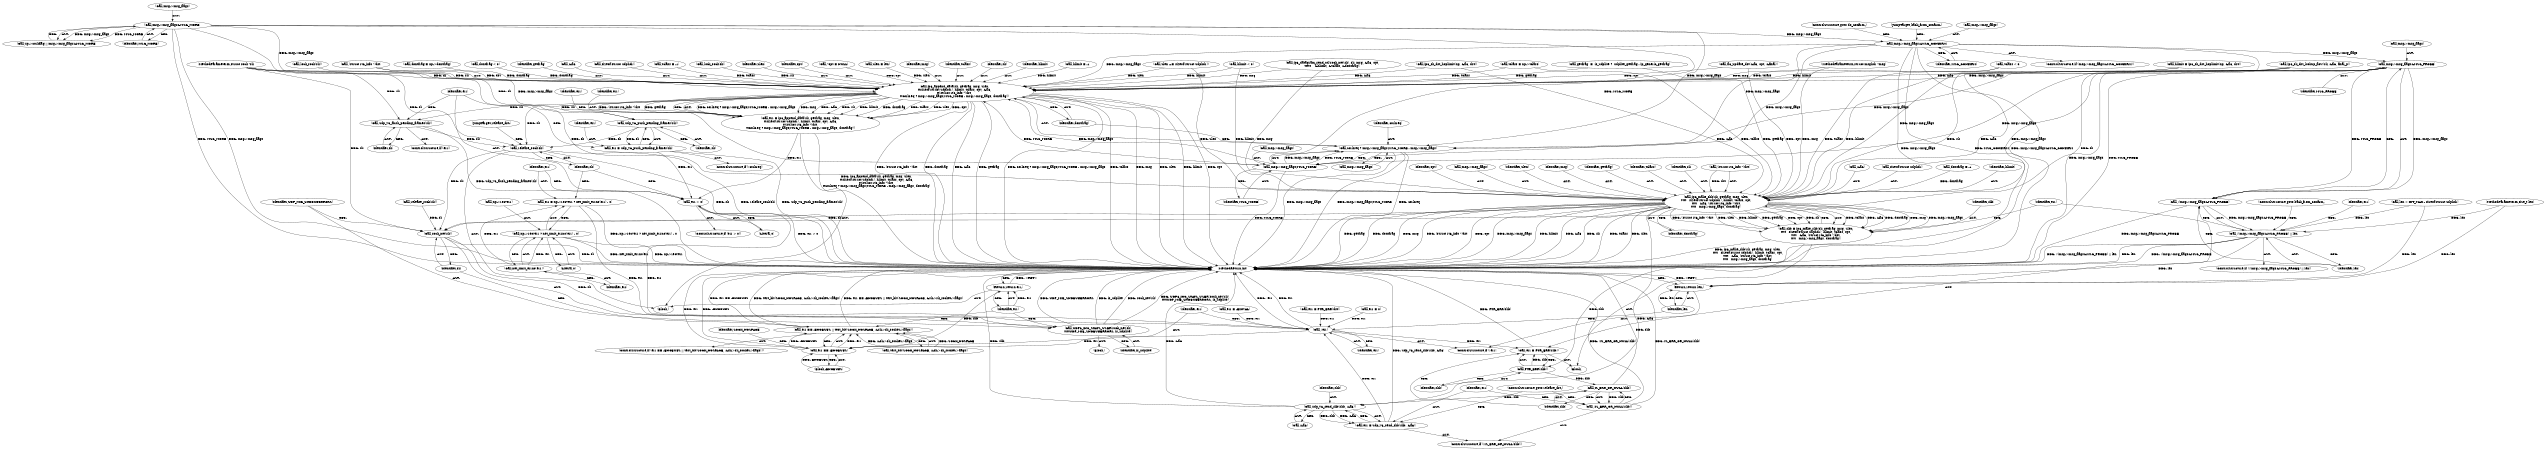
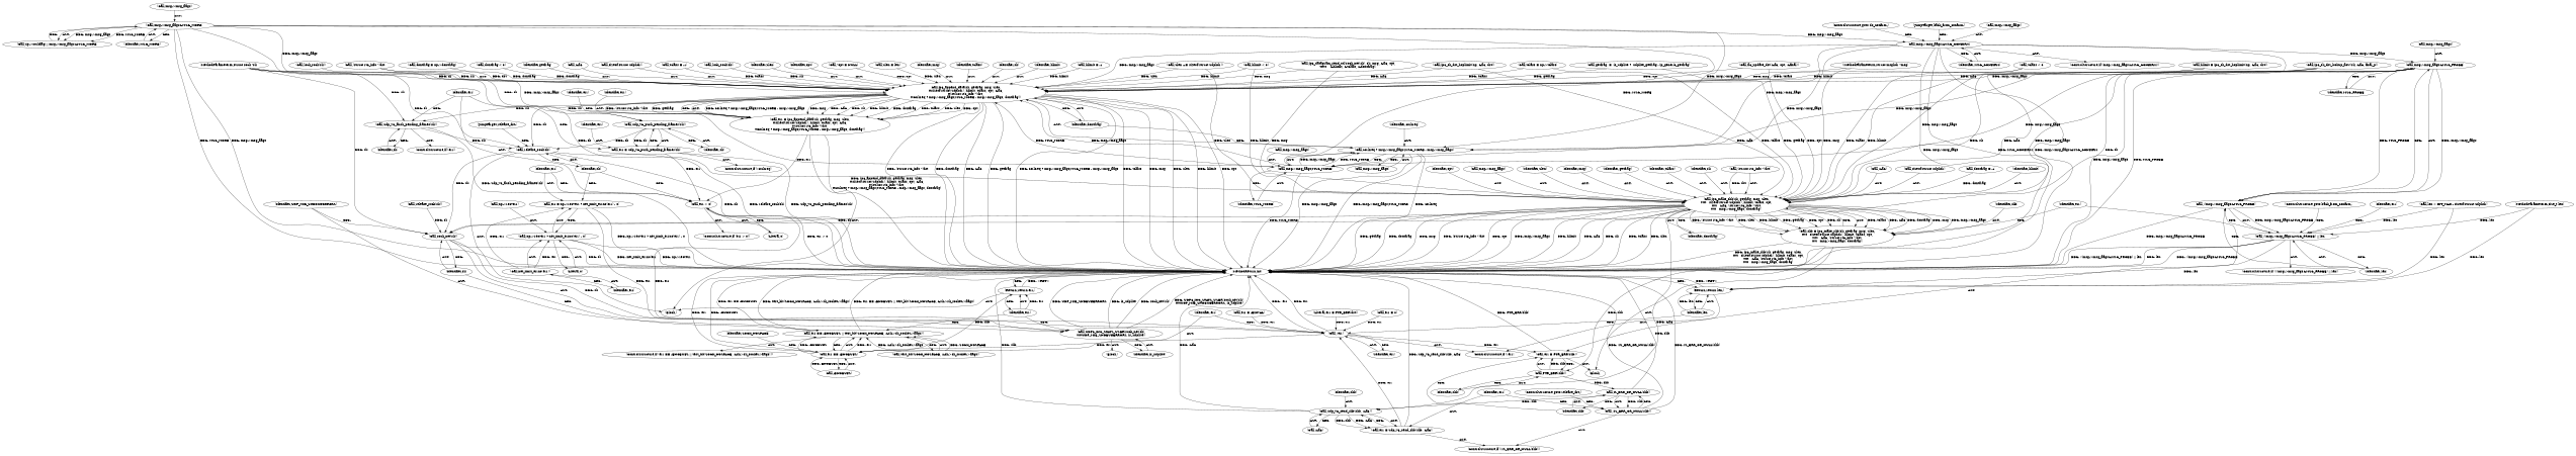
  digraph {
    n1 [label="(Call,msg->msg_flags&MSG_PROBE)"]
    n2 [label="(Call,ip6_make_skb(sk, getfrag, msg, ulen,\n\t\t\t\t   sizeof(struct udphdr), hlimit, tclass, opt,\n\t\t\t\t   &fl6, (struct rt6_info *)dst,\n\t\t\t\t   msg->msg_flags, dontfrag))"]
    n3 [label="(Call,ip6_append_data(sk, getfrag, msg, ulen,\n\t\tsizeof(struct udphdr), hlimit, tclass, opt, &fl6,\n\t\t(struct rt6_info *)dst,\n\t\tcorkreq ? msg->msg_flags|MSG_MORE : msg->msg_flags, dontfrag))"]
    n4 [label="(Call,msg->msg_flags|MSG_MORE)"]
    n5 [label="(Call,corkreq ? msg->msg_flags|MSG_MORE : msg->msg_flags)"]
    n6 [label="(Call,!(msg->msg_flags&MSG_PROBE))"]
    n7 [label="(Identifier,MSG_PROBE)"]
    n8 [label="(MethodReturn,int)"]
    n9 [label="(Call,skb = ip6_make_skb(sk, getfrag, msg, ulen,\n\t\t\t\t   sizeof(struct udphdr), hlimit, tclass, opt,\n\t\t\t\t   &fl6, (struct rt6_info *)dst,\n\t\t\t\t   msg->msg_flags, dontfrag))"]
    n10 [label="(Call,udp_v6_send_skb(skb, &fl6))"]
    n11 [label="(Call,sock_net(sk))"]
    n12 [label="(Identifier,dontfrag)"]
    n13 [label="(Call,err = ip6_append_data(sk, getfrag, msg, ulen,\n\t\tsizeof(struct udphdr), hlimit, tclass, opt, &fl6,\n\t\t(struct rt6_info *)dst,\n\t\tcorkreq ? msg->msg_flags|MSG_MORE : msg->msg_flags, dontfrag))"]
    n14 [label="(Call,udp_v6_flush_pending_frames(sk))"]
    n15 [label="(Call,release_sock(sk))"]
    n16 [label="(Call,udp_v6_push_pending_frames(sk))"]
    n17 [label="(Identifier,dontfrag)"]
    n18 [label="(Identifier,MSG_MORE)"]
    n19 [label="(Call,msg->msg_flags)"]
    n20 [label="(Call,!(msg->msg_flags&MSG_PROBE) || len)"]
    n21 [label="(Return,return err;)"]
    n22 [label="(Return,return len;)"]
    n23 [label="(Call,msg->msg_flags&MSG_CONFIRM)"]
    n24 [label="(Identifier,MSG_CONFIRM)"]
    n25 [label="(ControlStructure,if (msg->msg_flags&MSG_CONFIRM))"]
    n26 [label="(Call,msg->msg_flags&MSG_MORE)"]
    n27 [label="(Call,up->corkflag || msg->msg_flags&MSG_MORE)"]
    n28 [label="(Identifier,MSG_MORE)"]
    n29 [label="(Call,PTR_ERR(skb))"]
    n30 [label="(Block,)"]
    n31 [label="(Call,err = udp_v6_send_skb(skb, &fl6))"]
    n32 [label="(Call,&fl6)"]
    n33 [label="(Call,UDP6_INC_STATS_USER(sock_net(sk),\n\t\t\t\tUDP_MIB_SNDBUFERRORS, is_udplite))"]
    n34 [label="(Identifier,sk)"]
    n35 [label="(Call,err = PTR_ERR(skb))"]
    n36 [label="(Call,IS_ERR_OR_NULL(skb))"]
    n37 [label="(Identifier,skb)"]
    n38 [label="(Call,!IS_ERR_OR_NULL(skb))"]
    n39 [label="(Identifier,skb)"]
    n40 [label="(Call,!err)"]
    n41 [label="(Call,err == -ENOBUFS)"]
    n42 [label="(ControlStructure,if (!err))"]
    n43 [label="(Identifier,err)"]
    n44 [label="(Call,err == -ENOBUFS || test_bit(SOCK_NOSPACE, &sk->sk_socket->flags))"]
-   n45 [label="(Block,-ENOBUFS)"]
+   n45 [label="(Call,-ENOBUFS)"]
    n46 [label="(Call,test_bit(SOCK_NOSPACE, &sk->sk_socket->flags))"]
    n47 [label="(ControlStructure,if (err == -ENOBUFS || test_bit(SOCK_NOSPACE, &sk->sk_socket->flags)))"]
    n48 [label="(Block,)"]
    n49 [label="(Identifier,err)"]
    n50 [label="(ControlStructure,if (!IS_ERR_OR_NULL(skb)))"]
    n51 [label="(Identifier,is_udplite)"]
    n52 [label="(Block,)"]
    n53 [label="(Call,err > 0)"]
    n54 [label="(ControlStructure,if (err))"]
    n55 [label="(Identifier,sk)"]
    n56 [label="(Identifier,sk)"]
    n57 [label="(Call,err = udp_v6_push_pending_frames(sk))"]
    n58 [label="(Identifier,sk)"]
    n59 [label="(Literal,0)"]
    n60 [label="(ControlStructure,if (err > 0))"]
    n61 [label="(Call,net_xmit_errno(err))"]
    n62 [label="(Call,err = np->recverr ? net_xmit_errno(err) : 0)"]
    n63 [label="(Call,np->recverr ? net_xmit_errno(err) : 0)"]
    n64 [label="(Identifier,err)"]
    n65 [label="(Literal,0)"]
    n66 [label="(ControlStructure,if (!corkreq))"]
    n67 [label="(ControlStructure,if (!(msg->msg_flags&MSG_PROBE) || len))"]
    n68 [label="(Identifier,len)"]
    n69 [label="(Identifier,len)"]
    n70 [label="(Call,&fl6)"]
    n71 [label="(Identifier,err)"]
    n72 [label="(Call,tclass = np->tclass)"]
    n73 [label="(Identifier,msg)"]
    n74 [label="(Call,msg->msg_flags)"]
    n75 [label="(Call,sizeof(struct udphdr))"]
    n76 [label="(Identifier,tclass)"]
    n77 [label="(Call,msg->msg_flags)"]
    n78 [label="(Call,hlimit = -1)"]
    n79 [label="(Call,lock_sock(sk))"]
    n80 [label="(Call,hlimit < 0)"]
    n81 [label="(Call,*opt = NULL)"]
    n82 [label="(Identifier,skb)"]
    n83 [label="(Call,dontfrag = -1)"]
    n84 [label="(MethodParameterIn,size_t len)"]
    n85 [label="(Call,ip6_datagram_send_ctl(sock_net(sk), sk, msg, &fl6, opt,\n\t\t\t\t\t    &hlimit, &tclass, &dontfrag))"]
    n86 [label="(MethodParameterIn,struct sock *sk)"]
    n87 [label="(Call,(struct rt6_info *)dst)"]
    n88 [label="(Identifier,hlimit)"]
    n89 [label="(Identifier,opt)"]
    n90 [label="(ControlStructure,goto do_confirm;)"]
    n91 [label="(Identifier,err)"]
    n92 [label="(Call,msg->msg_flags)"]
    n93 [label="(Call,ip6_sk_dst_hoplimit(np, &fl6, dst))"]
    n94 [label="(Identifier,UDP_MIB_SNDBUFERRORS)"]
    n95 [label="(Call,release_sock(sk))"]
    n96 [label="(Identifier,ulen)"]
    n97 [label="(Identifier,msg)"]
    n98 [label="(Call,ulen = len)"]
    n99 [label="(Call,msg->msg_flags)"]
    n100 [label="(Call,fl6_update_dst(&fl6, opt, &final))"]
    n101 [label="(MethodParameterIn,struct msghdr *msg)"]
    n102 [label="(Call,ip6_sk_dst_lookup_flow(sk, &fl6, final_p))"]
    n103 [label="(Identifier,getfrag)"]
    n104 [label="(Identifier,sk)"]
    n105 [label="(Identifier,hlimit)"]
    n106 [label="(JumpTarget,back_from_confirm:)"]
    n107 [label="(Identifier,tclass)"]
    n108 [label="(Call,ulen += sizeof(struct udphdr))"]
    n109 [label="(Call,getfrag  =  is_udplite ?  udplite_getfrag : ip_generic_getfrag)"]
    n110 [label="(Call,tclass < 0)"]
    n111 [label="(Call,dontfrag = np->dontfrag)"]
    n112 [label="(Identifier,err)"]
    n113 [label="(Call,msg->msg_flags)"]
-   n114 [label="(Call,err = PTR_ERR(dst))"]
+   n114 [label="(Literal,err = PTR_ERR(dst))"]
    n115 [label="(Identifier,skb)"]
    n116 [label="(Identifier,err)"]
    n117 [label="(Call,err = 0)"]
    n118 [label="(Identifier,SOCK_NOSPACE)"]
    n119 [label="(Call,err = -EINVAL)"]
    n120 [label="(Call,np->recverr)"]
    n121 [label="(Call,dontfrag < 0)"]
    n122 [label="(Identifier,getfrag)"]
    n123 [label="(JumpTarget,release_dst:)"]
    n124 [label="(Identifier,err)"]
    n125 [label="(Call,&fl6)"]
    n126 [label="(ControlStructure,goto back_from_confirm;)"]
    n127 [label="(Identifier,corkreq)"]
    n128 [label="(Call,sizeof(struct udphdr))"]
    n129 [label="(Identifier,err)"]
    n130 [label="(Identifier,sk)"]
    n131 [label="(Call,hlimit = ip6_sk_dst_hoplimit(np, &fl6, dst))"]
    n132 [label="(Call,len > INT_MAX - sizeof(struct udphdr))"]
    n133 [label="(Call,tclass = -1)"]
    n134 [label="(ControlStructure,goto release_dst;)"]
    n135 [label="(Identifier,err)"]
    n136 [label="(Identifier,err)"]
    n137 [label="(Call,(struct rt6_info *)dst)"]
    n138 [label="(Call,lock_sock(sk))"]
    n139 [label="(Identifier,ulen)"]
    n140 [label="(Identifier,err)"]
    n141 [label="(Identifier,opt)"]
    n1 -> n2 [label="DDG: msg->msg_flags"]
    n1 -> n3 [label="DDG: msg->msg_flags"]
    n1 -> n4 [label="DDG: msg->msg_flags"]
    n1 -> n5 [label="DDG: msg->msg_flags"]
    n1 -> n6 [label="AST: "]
    n1 -> n6 [label="DDG: msg->msg_flags"]
    n1 -> n6 [label="DDG: MSG_PROBE"]
+   n1 -> n7 [label="CFG: "]
    n1 -> n8 [label="DDG: msg->msg_flags"]
    n1 -> n8 [label="DDG: MSG_PROBE"]
    n2 -> n8 [label="DDG: tclass"]
    n2 -> n8 [label="DDG: ulen"]
    n2 -> n8 [label="DDG: getfrag"]
    n2 -> n8 [label="DDG: dontfrag"]
    n2 -> n8 [label="DDG: msg"]
    n2 -> n8 [label="DDG: (struct rt6_info *)dst"]
    n2 -> n8 [label="DDG: opt"]
    n2 -> n8 [label="DDG: msg->msg_flags"]
    n2 -> n8 [label="DDG: hlimit"]
    n2 -> n8 [label="DDG: &fl6"]
    n2 -> n8 [label="DDG: sk"]
    n2 -> n9 [label="AST: "]
    n2 -> n9 [label="DDG: tclass"]
    n2 -> n9 [label="DDG: &fl6"]
    n2 -> n9 [label="DDG: dontfrag"]
    n2 -> n9 [label="DDG: msg"]
    n2 -> n9 [label="DDG: msg->msg_flags"]
    n2 -> n9 [label="DDG: (struct rt6_info *)dst"]
    n2 -> n9 [label="DDG: ulen"]
    n2 -> n9 [label="DDG: hlimit"]
    n2 -> n9 [label="DDG: getfrag"]
    n2 -> n9 [label="DDG: opt"]
    n2 -> n9 [label="DDG: sk"]
    n2 -> n10 [label="DDG: &fl6"]
    n2 -> n11 [label="DDG: sk"]
    n2 -> n12 [label="CFG: "]
    n3 -> n8 [label="DDG: getfrag"]
    n3 -> n8 [label="DDG: corkreq ? msg->msg_flags|MSG_MORE : msg->msg_flags"]
    n3 -> n8 [label="DDG: tclass"]
    n3 -> n8 [label="DDG: msg"]
    n3 -> n8 [label="DDG: ulen"]
    n3 -> n8 [label="DDG: hlimit"]
    n3 -> n8 [label="DDG: opt"]
    n3 -> n8 [label="DDG: (struct rt6_info *)dst"]
    n3 -> n8 [label="DDG: dontfrag"]
    n3 -> n8 [label="DDG: &fl6"]
    n3 -> n13 [label="AST: "]
    n3 -> n13 [label="DDG: corkreq ? msg->msg_flags|MSG_MORE : msg->msg_flags"]
    n3 -> n13 [label="DDG: msg"]
    n3 -> n13 [label="DDG: &fl6"]
    n3 -> n13 [label="DDG: sk"]
    n3 -> n13 [label="DDG: hlimit"]
    n3 -> n13 [label="DDG: dontfrag"]
    n3 -> n13 [label="DDG: tclass"]
    n3 -> n13 [label="DDG: ulen"]
    n3 -> n13 [label="DDG: opt"]
    n3 -> n13 [label="DDG: (struct rt6_info *)dst"]
    n3 -> n13 [label="DDG: getfrag"]
    n3 -> n14 [label="DDG: sk"]
    n3 -> n15 [label="DDG: sk"]
    n3 -> n16 [label="DDG: sk"]
    n3 -> n17 [label="CFG: "]
    n4 -> n3 [label="DDG: msg->msg_flags"]
    n4 -> n3 [label="DDG: MSG_MORE"]
    n4 -> n5 [label="AST: "]
    n4 -> n5 [label="DDG: msg->msg_flags"]
    n4 -> n5 [label="DDG: MSG_MORE"]
    n4 -> n8 [label="DDG: MSG_MORE"]
    n4 -> n18 [label="CFG: "]
    n5 -> n3 [label="AST: "]
    n5 -> n4 [label="CFG: "]
    n5 -> n8 [label="DDG: msg->msg_flags|MSG_MORE"]
    n5 -> n8 [label="DDG: corkreq"]
    n5 -> n8 [label="DDG: msg->msg_flags"]
    n5 -> n19 [label="CFG: "]
    n6 -> n1 [label="CFG: "]
    n6 -> n8 [label="DDG: msg->msg_flags&MSG_PROBE"]
    n6 -> n20 [label="AST: "]
    n6 -> n20 [label="DDG: msg->msg_flags&MSG_PROBE"]
    n7 -> n1 [label="AST: "]
    n8 -> n21 [label="CFG: "]
    n8 -> n22 [label="CFG: "]
    n9 -> n2 [label="CFG: "]
    n9 -> n8 [label="DDG: ip6_make_skb(sk, getfrag, msg, ulen,\n\t\t\t\t   sizeof(struct udphdr), hlimit, tclass, opt,\n\t\t\t\t   &fl6, (struct rt6_info *)dst,\n\t\t\t\t   msg->msg_flags, dontfrag)"]
    n9 -> n29 [label="DDG: skb"]
    n9 -> n30 [label="AST: "]
    n10 -> n8 [label="DDG: skb"]
    n10 -> n8 [label="DDG: &fl6"]
    n10 -> n31 [label="AST: "]
    n10 -> n31 [label="DDG: skb"]
    n10 -> n31 [label="DDG: &fl6"]
    n10 -> n32 [label="CFG: "]
    n11 -> n8 [label="DDG: sk"]
    n11 -> n33 [label="AST: "]
    n11 -> n33 [label="DDG: sk"]
    n11 -> n34 [label="CFG: "]
    n12 -> n2 [label="AST: "]
    n13 -> n3 [label="CFG: "]
    n13 -> n8 [label="DDG: ip6_append_data(sk, getfrag, msg, ulen,\n\t\tsizeof(struct udphdr), hlimit, tclass, opt, &fl6,\n\t\t(struct rt6_info *)dst,\n\t\tcorkreq ? msg->msg_flags|MSG_MORE : msg->msg_flags, dontfrag)"]
    n13 -> n48 [label="AST: "]
    n13 -> n53 [label="DDG: err"]
    n14 -> n8 [label="DDG: udp_v6_flush_pending_frames(sk)"]
    n14 -> n15 [label="DDG: sk"]
    n14 -> n54 [label="AST: "]
    n14 -> n55 [label="CFG: "]
    n15 -> n8 [label="DDG: release_sock(sk)"]
    n15 -> n8 [label="DDG: sk"]
    n15 -> n11 [label="DDG: sk"]
    n15 -> n48 [label="AST: "]
    n15 -> n56 [label="CFG: "]
    n16 -> n15 [label="DDG: sk"]
    n16 -> n57 [label="AST: "]
    n16 -> n57 [label="DDG: sk"]
    n16 -> n58 [label="CFG: "]
    n17 -> n3 [label="AST: "]
    n17 -> n5 [label="CFG: "]
    n18 -> n4 [label="AST: "]
    n19 -> n5 [label="AST: "]
    n20 -> n6 [label="CFG: "]
    n20 -> n8 [label="DDG: !(msg->msg_flags&MSG_PROBE) || len"]
    n20 -> n8 [label="DDG: len"]
    n20 -> n8 [label="DDG: !(msg->msg_flags&MSG_PROBE)"]
    n20 -> n22 [label="DDG: len"]
    n20 -> n67 [label="AST: "]
    n20 -> n68 [label="CFG: "]
    n21 -> n8 [label="DDG: <RET>"]
    n21 -> n48 [label="AST: "]
    n21 -> n49 [label="CFG: "]
    n22 -> n8 [label="DDG: <RET>"]
    n22 -> n42 [label="AST: "]
    n22 -> n69 [label="CFG: "]
    n23 -> n1 [label="DDG: msg->msg_flags"]
    n23 -> n2 [label="DDG: msg->msg_flags"]
    n23 -> n3 [label="DDG: msg->msg_flags"]
    n23 -> n4 [label="DDG: msg->msg_flags"]
    n23 -> n5 [label="DDG: msg->msg_flags"]
    n23 -> n8 [label="DDG: msg->msg_flags&MSG_CONFIRM"]
    n23 -> n8 [label="DDG: msg->msg_flags"]
    n23 -> n8 [label="DDG: MSG_CONFIRM"]
    n23 -> n24 [label="CFG: "]
    n23 -> n25 [label="AST: "]
    n24 -> n23 [label="AST: "]
    n26 -> n3 [label="DDG: msg->msg_flags"]
    n26 -> n4 [label="DDG: msg->msg_flags"]
    n26 -> n4 [label="DDG: MSG_MORE"]
    n26 -> n5 [label="DDG: msg->msg_flags"]
    n26 -> n8 [label="DDG: MSG_MORE"]
    n26 -> n8 [label="DDG: msg->msg_flags"]
    n26 -> n23 [label="DDG: msg->msg_flags"]
    n26 -> n27 [label="AST: "]
    n26 -> n27 [label="DDG: msg->msg_flags"]
    n26 -> n27 [label="DDG: MSG_MORE"]
    n26 -> n28 [label="CFG: "]
    n27 -> n26 [label="DDG: "]
    n28 -> n26 [label="AST: "]
    n29 -> n35 [label="AST: "]
    n29 -> n35 [label="DDG: skb"]
    n29 -> n36 [label="DDG: skb"]
    n29 -> n37 [label="CFG: "]
    n31 -> n8 [label="DDG: udp_v6_send_skb(skb, &fl6)"]
    n31 -> n10 [label="CFG: "]
    n31 -> n40 [label="DDG: err"]
    n31 -> n50 [label="AST: "]
    n32 -> n10 [label="AST: "]
    n33 -> n8 [label="DDG: UDP_MIB_SNDBUFERRORS"]
    n33 -> n8 [label="DDG: is_udplite"]
    n33 -> n8 [label="DDG: sock_net(sk)"]
    n33 -> n8 [label="DDG: UDP6_INC_STATS_USER(sock_net(sk),\n\t\t\t\tUDP_MIB_SNDBUFERRORS, is_udplite)"]
    n33 -> n51 [label="CFG: "]
    n33 -> n52 [label="AST: "]
    n34 -> n11 [label="AST: "]
    n34 -> n44 [label="CFG: "]
    n35 -> n8 [label="DDG: PTR_ERR(skb)"]
    n35 -> n29 [label="CFG: "]
    n35 -> n30 [label="AST: "]
    n36 -> n8 [label="DDG: skb"]
    n36 -> n10 [label="DDG: skb"]
    n36 -> n38 [label="AST: "]
    n36 -> n38 [label="DDG: skb"]
    n36 -> n39 [label="CFG: "]
    n37 -> n29 [label="AST: "]
    n38 -> n8 [label="DDG: IS_ERR_OR_NULL(skb)"]
    n38 -> n8 [label="DDG: !IS_ERR_OR_NULL(skb)"]
    n38 -> n36 [label="CFG: "]
    n38 -> n50 [label="AST: "]
    n39 -> n35 [label="CFG: "]
    n39 -> n36 [label="AST: "]
    n40 -> n8 [label="DDG: !err"]
    n40 -> n8 [label="DDG: err"]
    n40 -> n35 [label="DDG: err"]
    n40 -> n41 [label="DDG: err"]
    n40 -> n42 [label="AST: "]
    n40 -> n43 [label="CFG: "]
    n41 -> n8 [label="DDG: err"]
    n41 -> n8 [label="DDG: -ENOBUFS"]
    n41 -> n21 [label="DDG: skb"]
    n41 -> n44 [label="AST: "]
    n41 -> n44 [label="DDG: err"]
    n41 -> n44 [label="DDG: -ENOBUFS"]
    n41 -> n45 [label="CFG: "]
    n43 -> n40 [label="AST: "]
    n44 -> n8 [label="DDG: err == -ENOBUFS || test_bit(SOCK_NOSPACE, &sk->sk_socket->flags)"]
    n44 -> n8 [label="DDG: err == -ENOBUFS"]
    n44 -> n8 [label="DDG: test_bit(SOCK_NOSPACE, &sk->sk_socket->flags)"]
    n44 -> n41 [label="CFG: "]
    n44 -> n46 [label="CFG: "]
    n44 -> n47 [label="AST: "]
    n45 -> n41 [label="AST: "]
    n45 -> n41 [label="DDG: ENOBUFS"]
    n46 -> n44 [label="AST: "]
    n46 -> n44 [label="DDG: SOCK_NOSPACE"]
    n46 -> n44 [label="DDG: &sk->sk_socket->flags"]
    n49 -> n21 [label="AST: "]
    n49 -> n21 [label="DDG: err"]
    n49 -> n33 [label="CFG: "]
    n49 -> n44 [label="CFG: "]
    n51 -> n33 [label="AST: "]
    n53 -> n8 [label="DDG: err > 0"]
    n53 -> n40 [label="DDG: err"]
    n53 -> n59 [label="CFG: "]
    n53 -> n60 [label="AST: "]
    n55 -> n14 [label="AST: "]
    n56 -> n15 [label="AST: "]
    n56 -> n53 [label="CFG: "]
    n56 -> n62 [label="CFG: "]
    n57 -> n8 [label="DDG: udp_v6_push_pending_frames(sk)"]
    n57 -> n16 [label="CFG: "]
    n57 -> n53 [label="DDG: err"]
    n57 -> n66 [label="AST: "]
    n58 -> n16 [label="AST: "]
    n59 -> n53 [label="AST: "]
    n61 -> n62 [label="DDG: err"]
    n61 -> n63 [label="AST: "]
    n61 -> n63 [label="DDG: err"]
    n61 -> n64 [label="CFG: "]
    n62 -> n8 [label="DDG: np->recverr ? net_xmit_errno(err) : 0"]
    n62 -> n40 [label="DDG: err"]
    n62 -> n63 [label="CFG: "]
    n63 -> n8 [label="DDG: net_xmit_errno(err)"]
    n63 -> n8 [label="DDG: np->recverr"]
-   n63 -> n61 [label="CFG: "]
    n63 -> n62 [label="AST: "]
    n63 -> n65 [label="CFG: "]
    n64 -> n61 [label="AST: "]
    n65 -> n63 [label="AST: "]
    n68 -> n6 [label="CFG: "]
    n68 -> n20 [label="AST: "]
    n69 -> n22 [label="AST: "]
    n69 -> n22 [label="DDG: len"]
    n69 -> n40 [label="CFG: "]
    n70 -> n2 [label="AST: "]
    n71 -> n13 [label="CFG: "]
    n72 -> n2 [label="DDG: tclass"]
    n72 -> n3 [label="DDG: tclass"]
    n73 -> n3 [label="AST: "]
    n74 -> n23 [label="AST: "]
    n75 -> n2 [label="AST: "]
    n76 -> n3 [label="AST: "]
    n77 -> n4 [label="AST: "]
    n78 -> n3 [label="DDG: hlimit"]
    n79 -> n3 [label="DDG: sk"]
    n80 -> n2 [label="DDG: hlimit"]
    n80 -> n3 [label="DDG: hlimit"]
    n81 -> n3 [label="DDG: opt"]
    n82 -> n9 [label="AST: "]
    n83 -> n2 [label="DDG: dontfrag"]
    n84 -> n20 [label="DDG: len"]
    n84 -> n22 [label="DDG: len"]
    n85 -> n2 [label="DDG: msg"]
    n85 -> n3 [label="DDG: msg"]
    n86 -> n2 [label="DDG: sk"]
    n86 -> n3 [label="DDG: sk"]
    n86 -> n11 [label="DDG: sk"]
    n86 -> n14 [label="DDG: sk"]
    n86 -> n15 [label="DDG: sk"]
    n86 -> n16 [label="DDG: sk"]
    n87 -> n3 [label="AST: "]
    n87 -> n3 [label="DDG: dst"]
    n88 -> n2 [label="AST: "]
    n89 -> n2 [label="AST: "]
    n90 -> n23 [label="CFG: "]
    n91 -> n53 [label="CFG: "]
    n91 -> n62 [label="AST: "]
    n92 -> n2 [label="AST: "]
    n93 -> n2 [label="DDG: &fl6"]
    n93 -> n3 [label="DDG: &fl6"]
    n94 -> n11 [label="CFG: "]
    n94 -> n33 [label="AST: "]
    n95 -> n11 [label="DDG: sk"]
    n96 -> n2 [label="AST: "]
    n97 -> n2 [label="AST: "]
    n98 -> n3 [label="DDG: ulen"]
    n99 -> n1 [label="AST: "]
    n100 -> n2 [label="DDG: opt"]
    n100 -> n3 [label="DDG: opt"]
    n101 -> n2 [label="DDG: msg"]
    n101 -> n3 [label="DDG: msg"]
    n102 -> n2 [label="DDG: sk"]
    n102 -> n2 [label="DDG: &fl6"]
    n102 -> n3 [label="DDG: &fl6"]
    n102 -> n11 [label="DDG: sk"]
    n103 -> n2 [label="AST: "]
    n104 -> n3 [label="AST: "]
    n105 -> n3 [label="AST: "]
    n106 -> n23 [label="CFG: "]
    n107 -> n2 [label="AST: "]
    n108 -> n2 [label="DDG: ulen"]
    n108 -> n3 [label="DDG: ulen"]
    n109 -> n2 [label="DDG: getfrag"]
    n109 -> n3 [label="DDG: getfrag"]
    n110 -> n2 [label="DDG: tclass"]
    n110 -> n3 [label="DDG: tclass"]
    n111 -> n3 [label="DDG: dontfrag"]
    n112 -> n40 [label="CFG: "]
    n112 -> n41 [label="AST: "]
    n113 -> n26 [label="AST: "]
    n114 -> n40 [label="DDG: err"]
    n115 -> n10 [label="AST: "]
    n116 -> n31 [label="AST: "]
    n116 -> n38 [label="CFG: "]
    n117 -> n40 [label="DDG: err"]
    n118 -> n41 [label="CFG: "]
    n119 -> n40 [label="DDG: err"]
    n120 -> n63 [label="AST: "]
    n121 -> n3 [label="DDG: dontfrag"]
    n122 -> n3 [label="AST: "]
    n123 -> n15 [label="CFG: "]
    n124 -> n9 [label="CFG: "]
    n124 -> n35 [label="AST: "]
    n125 -> n3 [label="AST: "]
    n126 -> n20 [label="CFG: "]
    n127 -> n5 [label="AST: "]
    n128 -> n3 [label="AST: "]
    n129 -> n20 [label="CFG: "]
    n130 -> n2 [label="AST: "]
    n131 -> n2 [label="DDG: hlimit"]
    n131 -> n3 [label="DDG: hlimit"]
    n132 -> n20 [label="DDG: len"]
    n132 -> n22 [label="DDG: len"]
    n133 -> n3 [label="DDG: tclass"]
-   n134 -> n31 [label="CFG: "]
    n134 -> n38 [label="CFG: "]
    n135 -> n57 [label="AST: "]
    n136 -> n13 [label="AST: "]
    n137 -> n2 [label="AST: "]
    n137 -> n2 [label="DDG: dst"]
    n138 -> n3 [label="DDG: sk"]
    n139 -> n3 [label="AST: "]
    n140 -> n14 [label="CFG: "]
    n140 -> n53 [label="AST: "]
    n140 -> n57 [label="CFG: "]
    n141 -> n3 [label="AST: "]
  }
